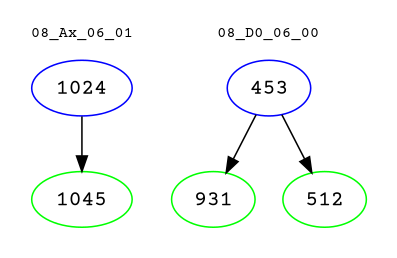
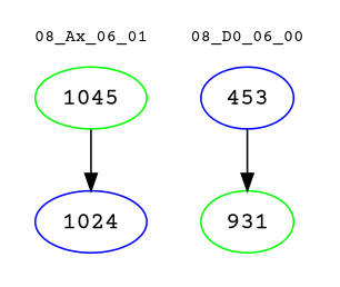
  digraph {
    fontname="Courier Prime"
    node [color=green fontname="Courier Prime"]
    edge [color=black fontname="Courier Prime"]
    n1 [color=blue label=1024]
    n2 [label=1045]
    n3 [color=blue label=453]
    n4 [label=931]
-   n5 [label=512]
    subgraph cluster_1 {
      color=white
      fontsize=10
      label="08_Ax_06_01"
      n1
      n2
    }
    subgraph cluster_2 {
      color=white
      fontsize=10
      label="08_D0_06_00"
      n3
      n4
-     n5
    }
-   n1 -> n2
+   n2 -> n1
    n3 -> n4
-   n3 -> n5
  }
